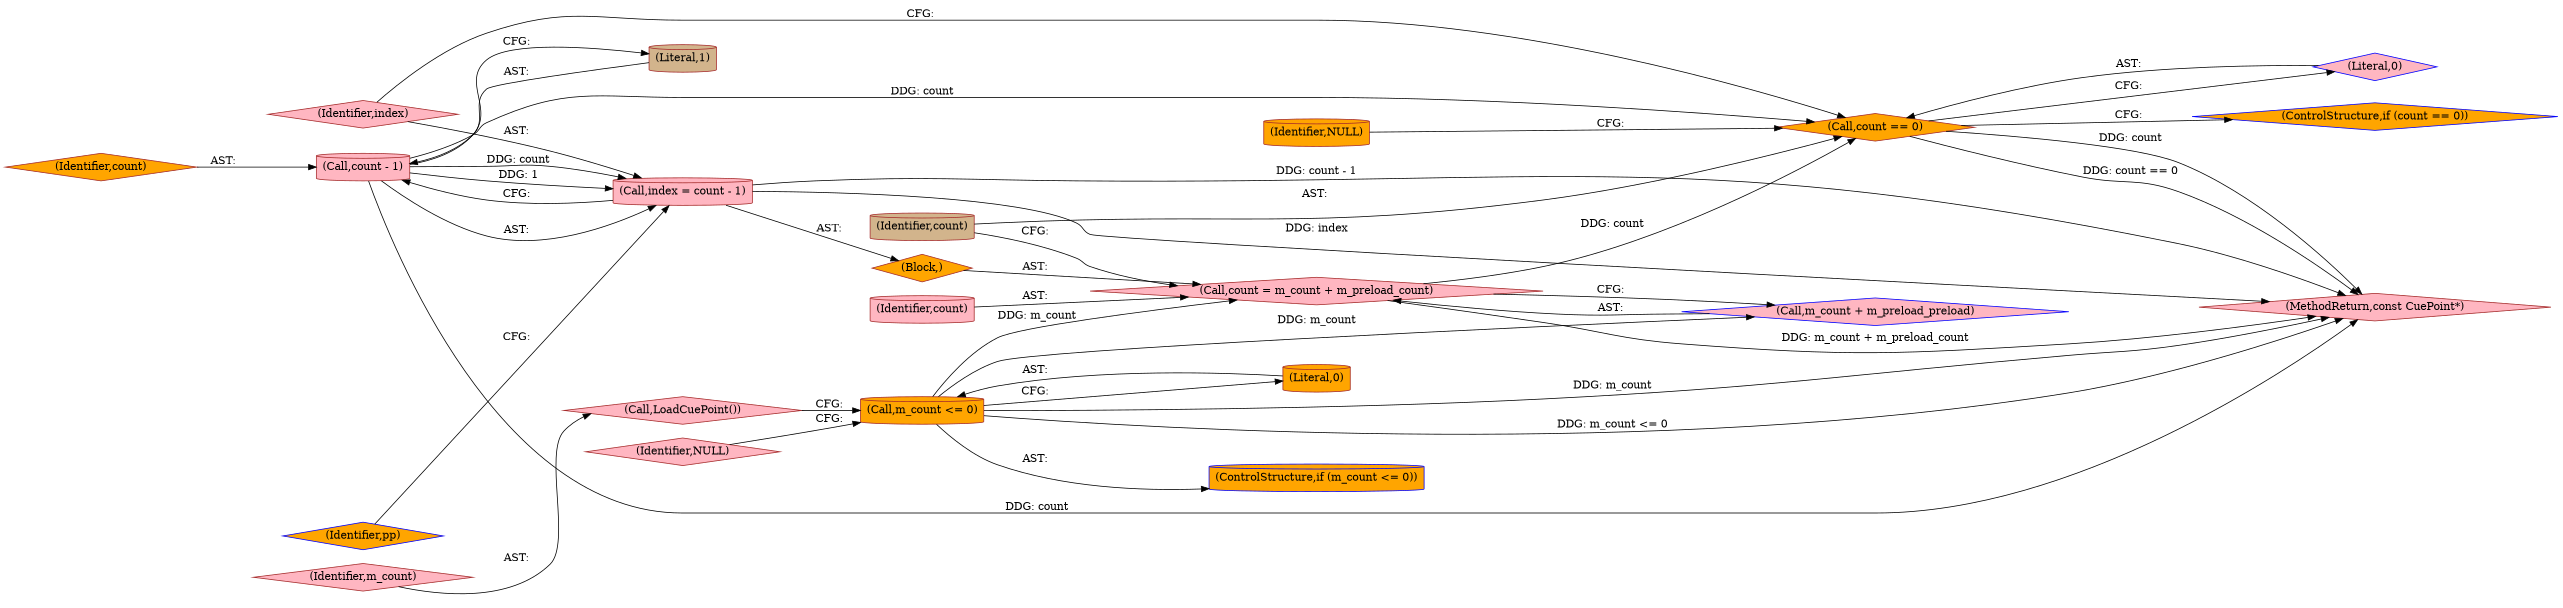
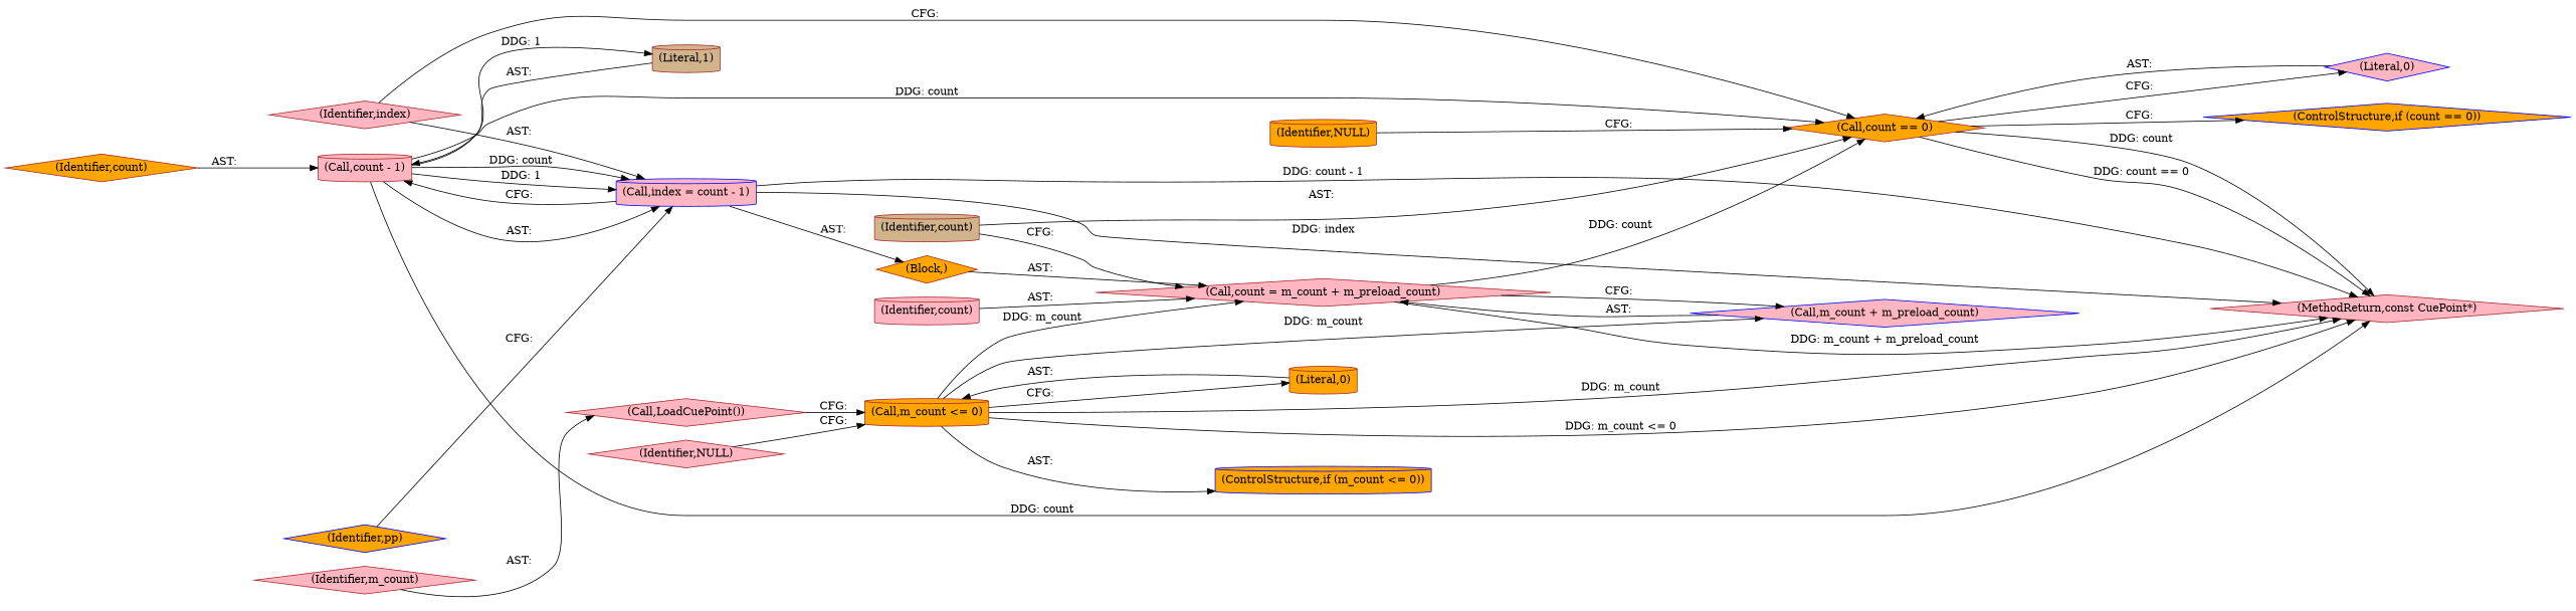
  digraph {
    rankdir=LR
    node [color=brown fillcolor=lightpink shape=diamond style=filled]
    n1 [label="(Call,count = m_count + m_preload_count)"]
    n2 [fillcolor=orange label="(Call,count == 0)"]
    n3 [label="(MethodReturn,const CuePoint*)"]
-   n4 [color=blue label="(Call,m_count + m_preload_preload)"]
+   n4 [color=blue label="(Call,m_count + m_preload_count)"]
    n5 [color=blue label="(Literal,0)"]
    n6 [color=blue fillcolor=orange label="(ControlStructure,if (count == 0))"]
    n7 [fillcolor=orange label="(Block,)"]
    n8 [fillcolor=orange label="(Call,m_count <= 0)" shape=cylinder]
    n9 [color=blue fillcolor=orange label="(ControlStructure,if (m_count <= 0))" shape=cylinder]
    n10 [fillcolor=orange label="(Literal,0)" shape=cylinder]
    n11 [label="(Call,count - 1)" shape=cylinder]
-   n12 [label="(Call,index = count - 1)" shape=cylinder]
+   n12 [color=blue label="(Call,index = count - 1)" shape=cylinder]
    n13 [fillcolor=tan label="(Literal,1)" shape=cylinder]
    n14 [label="(Identifier,count)" shape=cylinder]
    n15 [fillcolor=orange label="(Identifier,NULL)" shape=cylinder]
    n16 [label="(Call,LoadCuePoint())"]
    n17 [label="(Identifier,NULL)"]
    n18 [color=blue fillcolor=orange label="(Identifier,pp)"]
    n19 [fillcolor=tan label="(Identifier,count)" shape=cylinder]
    n20 [label="(Identifier,index)"]
    n21 [fillcolor=orange label="(Identifier,count)"]
    n22 [label="(Identifier,m_count)"]
    n1 -> n2 [label="DDG: count"]
    n1 -> n3 [label="DDG: m_count + m_preload_count"]
    n1 -> n4 [label="CFG: "]
    n2 -> n3 [label="DDG: count"]
    n2 -> n3 [label="DDG: count == 0"]
    n2 -> n5 [label="CFG: "]
    n2 -> n6 [label="CFG: "]
    n4 -> n1 [label="AST: "]
    n5 -> n2 [label="AST: "]
    n7 -> n1 [label="AST: "]
    n8 -> n1 [label="DDG: m_count"]
    n8 -> n3 [label="DDG: m_count"]
    n8 -> n3 [label="DDG: m_count <= 0"]
    n8 -> n4 [label="DDG: m_count"]
    n8 -> n9 [label="AST: "]
    n8 -> n10 [label="CFG: "]
    n10 -> n8 [label="AST: "]
    n11 -> n2 [label="DDG: count"]
    n11 -> n3 [label="DDG: count"]
    n11 -> n12 [label="AST: "]
    n11 -> n12 [label="DDG: count"]
    n11 -> n12 [label="DDG: 1"]
-   n11 -> n13 [label="CFG: "]
+   n11 -> n13 [label="DDG: 1"]
    n12 -> n3 [label="DDG: count - 1"]
    n12 -> n3 [label="DDG: index"]
    n12 -> n7 [label="AST: "]
    n12 -> n11 [label="CFG: "]
    n13 -> n11 [label="AST: "]
    n14 -> n1 [label="AST: "]
    n15 -> n2 [label="CFG: "]
    n16 -> n8 [label="CFG: "]
    n17 -> n8 [label="CFG: "]
    n18 -> n12 [label="CFG: "]
    n19 -> n1 [label="CFG: "]
    n19 -> n2 [label="AST: "]
    n20 -> n2 [label="CFG: "]
    n20 -> n12 [label="AST: "]
    n21 -> n11 [label="AST: "]
    n22 -> n16 [label="AST: "]
  }
